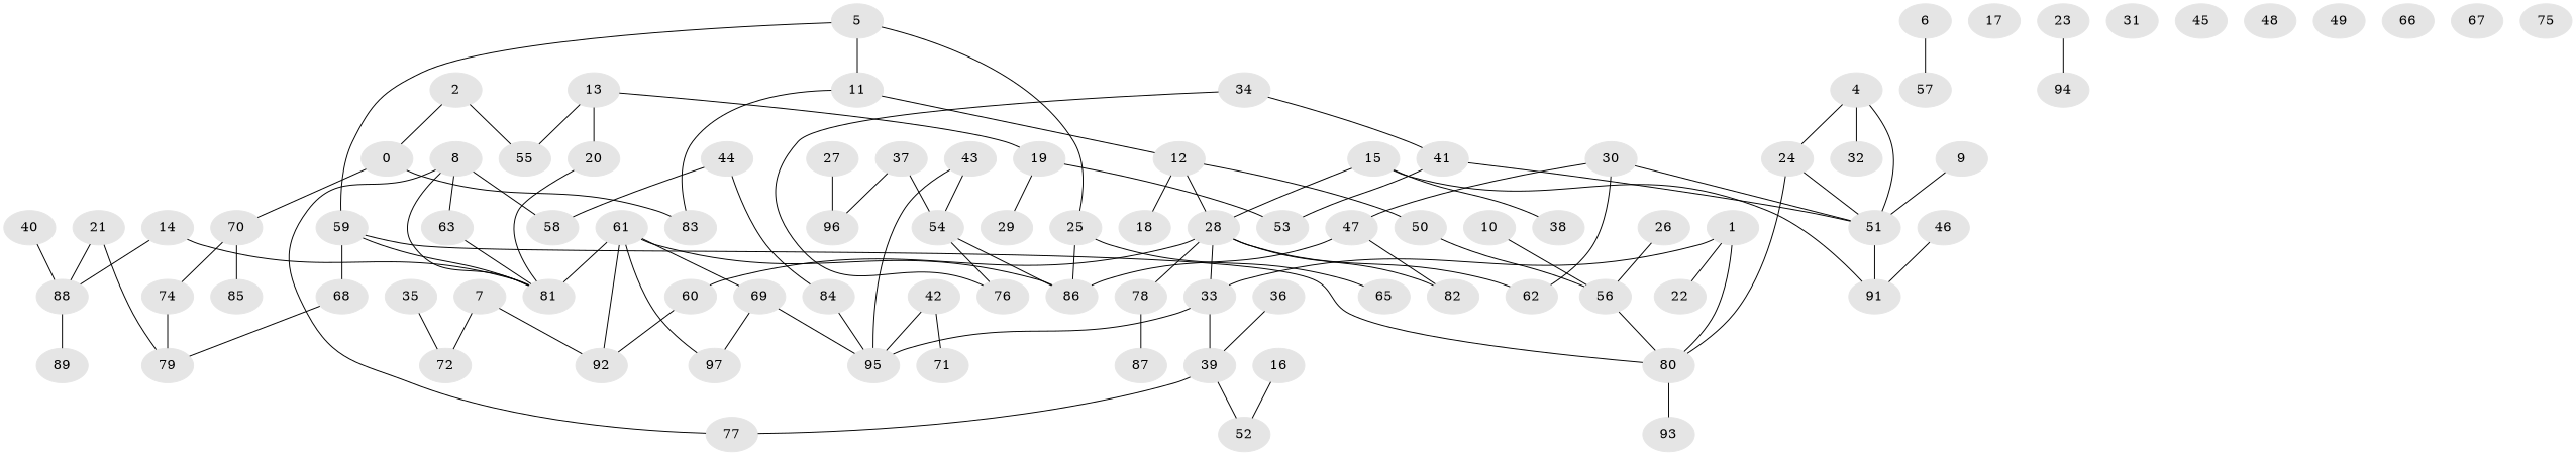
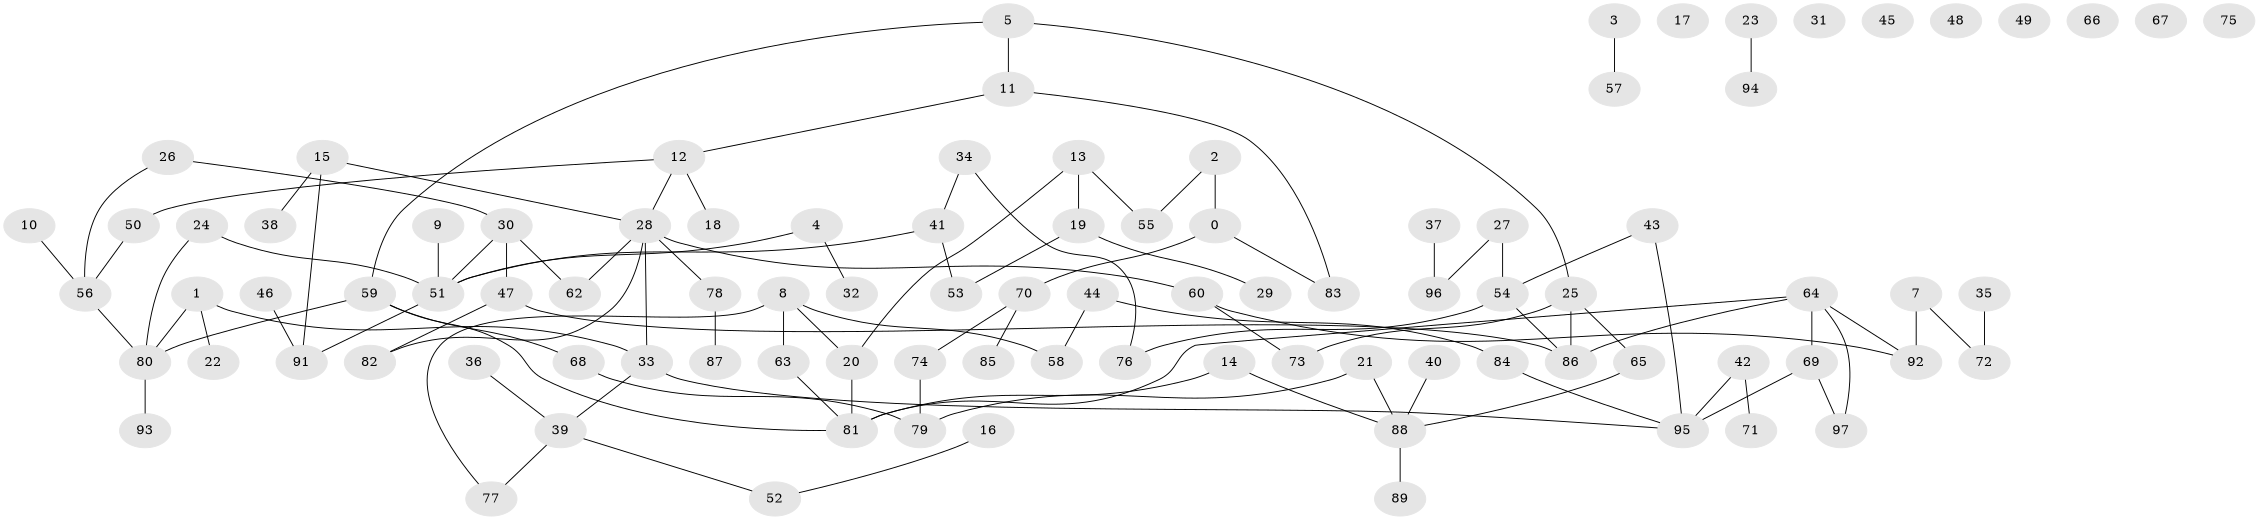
  graph {
    node [color=gray90 style=filled]
    1
    22
    33
    80
    39
    95
    93
    n8 [label=0]
    2
    55
    70
    83
-   3 [label=6]
+   3
    57
    4
    24
    32
    51
    91
    5
    11
    25
    59
    12
    65
+   73
    86
    81
    68
    74
    85
    7
    72
    92
    8
    20
    58
    63
    77
    9
    10
    56
    18
    28
    50
    60
    62
    78
    82
    13
    19
    29
    53
    14
    88
    89
    15
    38
    16
    52
    17
    21
    79
    23
    94
    26
    30
    47
    27
    54
    96
    76
    87
    31
    34
    41
    35
    36
    37
    40
    42
    71
    43
    44
    84
    45
    46
    48
    49
-   64 [label=61]
+   64
    n91 [label=97]
    69
    66
    67
    75
    1 -- 22
    1 -- 33
    1 -- 80
    33 -- 39
    33 -- 95
    80 -- 93
    39 -- 77
    39 -- 52
    n8 -- 70
    n8 -- 83
    2 -- n8
    2 -- 55
    70 -- 74
    70 -- 85
    3 -- 57
-   4 -- 24
    4 -- 32
    4 -- 51
    24 -- 80
    24 -- 51
    51 -- 91
    5 -- 11
    5 -- 25
    5 -- 59
    11 -- 83
    11 -- 12
    25 -- 65
+   25 -- 73
    25 -- 86
    59 -- 80
    59 -- 81
    59 -- 68
    12 -- 18
    12 -- 28
    12 -- 50
+   65 -- 88
    68 -- 79
    74 -- 79
    7 -- 72
    7 -- 92
-   8 -- 81
+   8 -- 20
    8 -- 58
    8 -- 63
    8 -- 77
    20 -- 81
    63 -- 81
    9 -- 51
    10 -- 56
    56 -- 80
    28 -- 33
    28 -- 60
    28 -- 62
    28 -- 78
    28 -- 82
    50 -- 56
+   60 -- 73
    60 -- 92
    78 -- 87
    13 -- 55
    13 -- 20
    13 -- 19
    19 -- 29
    19 -- 53
    14 -- 81
    14 -- 88
    88 -- 89
    15 -- 91
    15 -- 28
    15 -- 38
    16 -- 52
    21 -- 88
    21 -- 79
    23 -- 94
    26 -- 56
+   26 -- 30
    30 -- 51
    30 -- 62
    30 -- 47
    47 -- 86
    47 -- 82
-   37 -- 54
+   27 -- 54
    27 -- 96
    54 -- 86
    54 -- 76
    34 -- 76
    34 -- 41
    41 -- 51
    41 -- 53
    35 -- 72
    36 -- 39
    37 -- 96
    40 -- 88
    42 -- 95
    42 -- 71
    43 -- 95
    43 -- 54
    44 -- 58
    44 -- 84
    84 -- 95
    46 -- 91
    64 -- 86
    64 -- 81
    64 -- 92
    64 -- n91
    64 -- 69
    69 -- 95
    69 -- n91
  }
